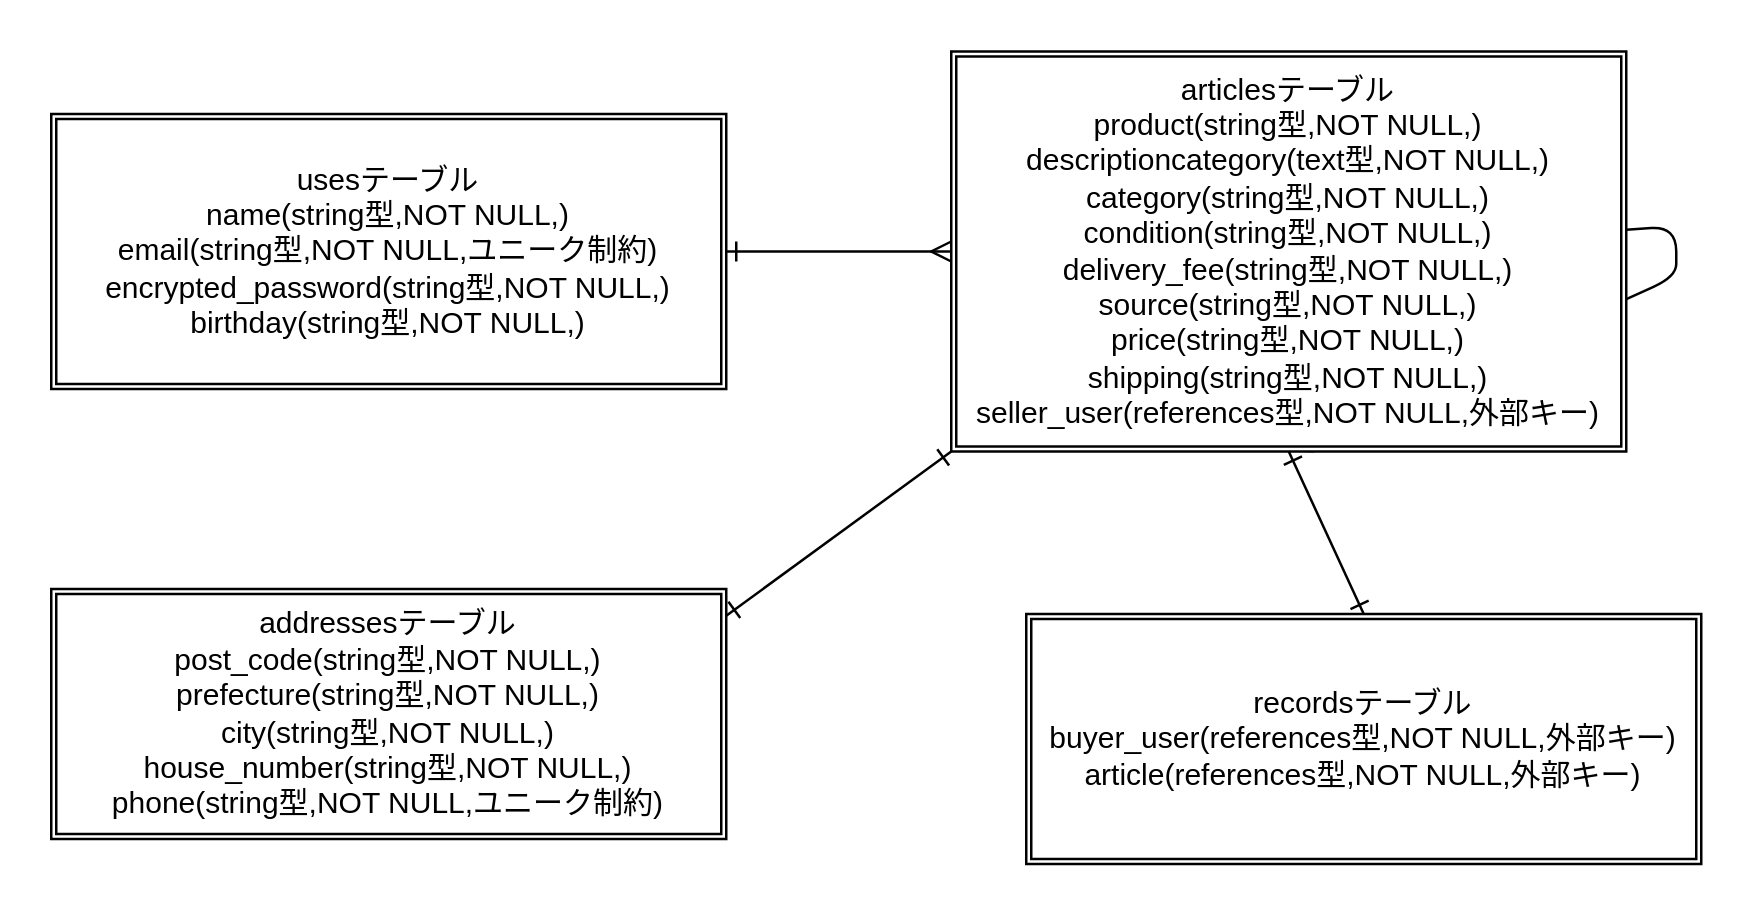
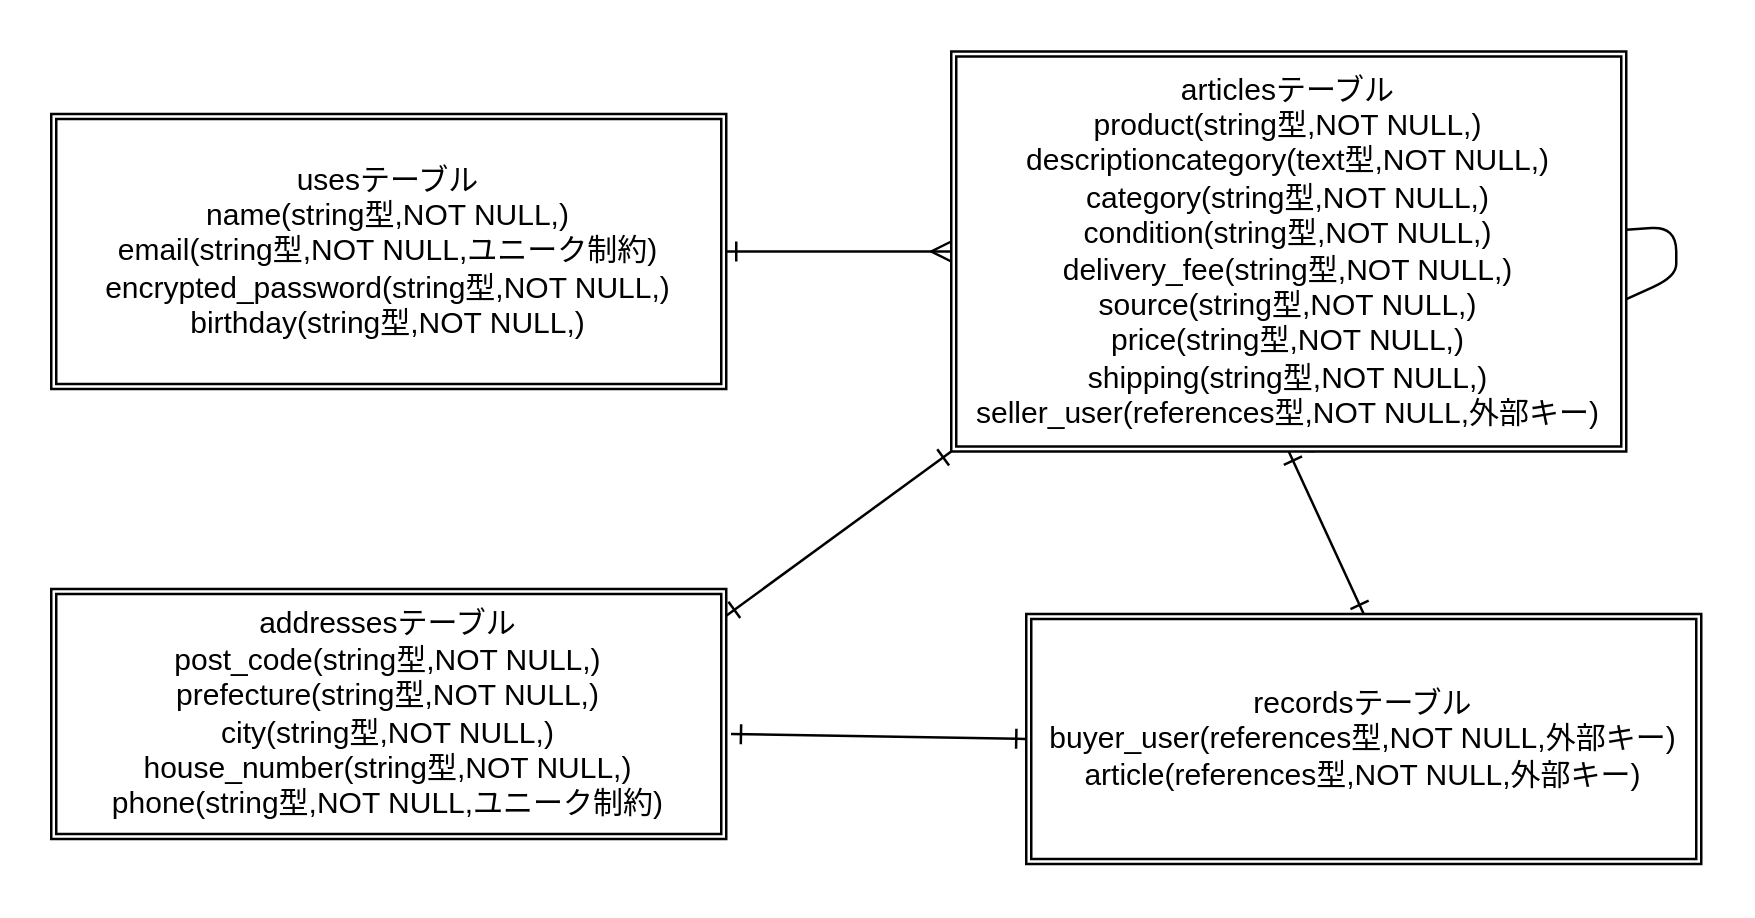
  <mxCell id="0" />
  <mxCell id="1" parent="0" />
  <mxCell id="2" style="edgeStyle=none;html=1;entryX=0.5;entryY=1;entryDx=0;entryDy=0;exitX=0.5;exitY=1;exitDx=0;exitDy=0;" edge="1" parent="1" source="4" target="4"><mxGeometry relative="1" as="geometry"><mxPoint x="80" y="175" as="targetPoint" /></mxGeometry></mxCell>
  <mxCell id="3" style="edgeStyle=none;html=1;entryX=0;entryY=0.5;entryDx=0;entryDy=0;endArrow=ERmany;endFill=0;startArrow=ERone;startFill=0;" edge="1" parent="1" source="4" target="6"><mxGeometry relative="1" as="geometry"><Array as="points" /></mxGeometry></mxCell>
  <mxCell id="4" value="usesテーブル&lt;br&gt;name(string型,NOT NULL,)&lt;br&gt;email(string型,NOT NULL,ユニーク制約)&lt;br&gt;encrypted_password(string型,NOT NULL,)&lt;br&gt;birthday(string型,NOT NULL,)" style="shape=ext;double=1;rounded=0;whiteSpace=wrap;html=1;" vertex="1" parent="1"><mxGeometry x="20" y="45" width="270" height="110" as="geometry" /></mxCell>
  <mxCell id="5" style="edgeStyle=none;html=1;entryX=0.5;entryY=1;entryDx=0;entryDy=0;" edge="1" parent="1" source="6" target="6"><mxGeometry relative="1" as="geometry" /></mxCell>
  <mxCell id="6" value="articlesテーブル&lt;br&gt;product(string型,NOT NULL,)&lt;br&gt;descriptioncategory(text型,NOT NULL,)&lt;br&gt;category(string型,NOT NULL,)&lt;br&gt;condition(string型,NOT NULL,)&lt;br&gt;delivery_fee(string型,NOT NULL,)&lt;br&gt;source(string型,NOT NULL,)&lt;br&gt;price(string型,NOT NULL,)&lt;br&gt;shipping(string型,NOT NULL,)&lt;br&gt;seller_user(references型,NOT NULL,外部キー)" style="shape=ext;double=1;rounded=0;whiteSpace=wrap;html=1;" vertex="1" parent="1"><mxGeometry x="380" y="20" width="270" height="160" as="geometry" /></mxCell>
  <mxCell id="7" value="recordsテーブル&lt;br&gt;buyer_user(references型,NOT NULL,外部キー)&lt;br&gt;article(references型,NOT NULL,外部キー)" style="shape=ext;double=1;rounded=0;whiteSpace=wrap;html=1;" vertex="1" parent="1"><mxGeometry x="410" y="245" width="270" height="100" as="geometry" /></mxCell>
  <mxCell id="8" value="addressesテーブル&lt;br&gt;post_code(string型,NOT NULL,)&lt;br&gt;prefecture(string型,NOT NULL,)&lt;br&gt;city(string型,NOT NULL,)&lt;br&gt;house_number(string型,NOT NULL,)&lt;br&gt;phone(string型,NOT NULL,ユニーク制約)" style="shape=ext;double=1;rounded=0;whiteSpace=wrap;html=1;" vertex="1" parent="1"><mxGeometry x="20" y="235" width="270" height="100" as="geometry" /></mxCell>
+ <mxCell id="9" value="" style="endArrow=ERone;html=1;exitX=1.007;exitY=0.58;exitDx=0;exitDy=0;exitPerimeter=0;entryX=0;entryY=0.5;entryDx=0;entryDy=0;endFill=0;startArrow=ERone;startFill=0;" edge="1" parent="1" source="8" target="7"><mxGeometry width="50" height="50" relative="1" as="geometry"><mxPoint x="340" y="275" as="sourcePoint" /><mxPoint x="390" y="225" as="targetPoint" /></mxGeometry></mxCell>
  <mxCell id="10" value="" style="endArrow=ERone;html=1;entryX=0.5;entryY=1;entryDx=0;entryDy=0;exitX=0.5;exitY=0;exitDx=0;exitDy=0;startArrow=ERone;startFill=0;endFill=0;" edge="1" parent="1" source="7" target="6"><mxGeometry width="50" height="50" relative="1" as="geometry"><mxPoint x="270" y="275" as="sourcePoint" /><mxPoint x="320" y="225" as="targetPoint" /></mxGeometry></mxCell>
  <mxCell id="11" value="" style="endArrow=ERone;html=1;entryX=0;entryY=1;entryDx=0;entryDy=0;exitX=1;exitY=0.107;exitDx=0;exitDy=0;exitPerimeter=0;endFill=0;startArrow=ERone;startFill=0;" edge="1" parent="1" source="8" target="6"><mxGeometry width="50" height="50" relative="1" as="geometry"><mxPoint x="270" y="275" as="sourcePoint" /><mxPoint x="320" y="225" as="targetPoint" /></mxGeometry></mxCell>
